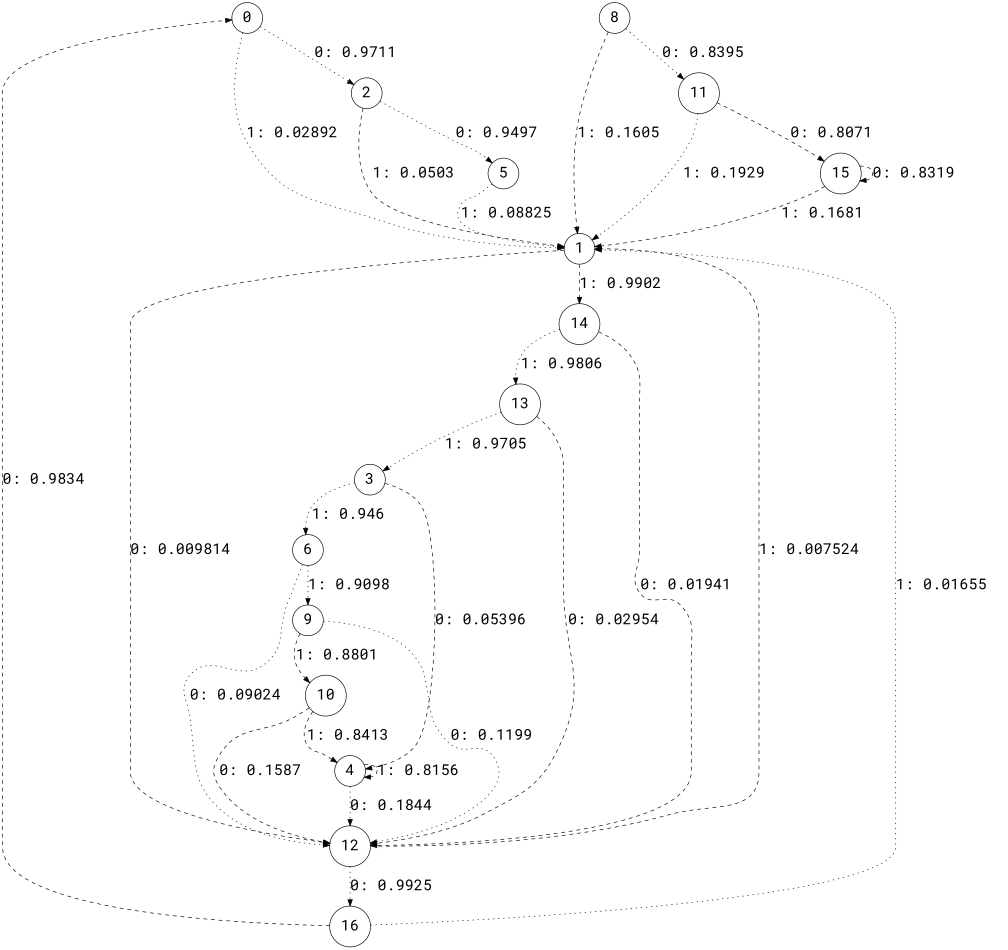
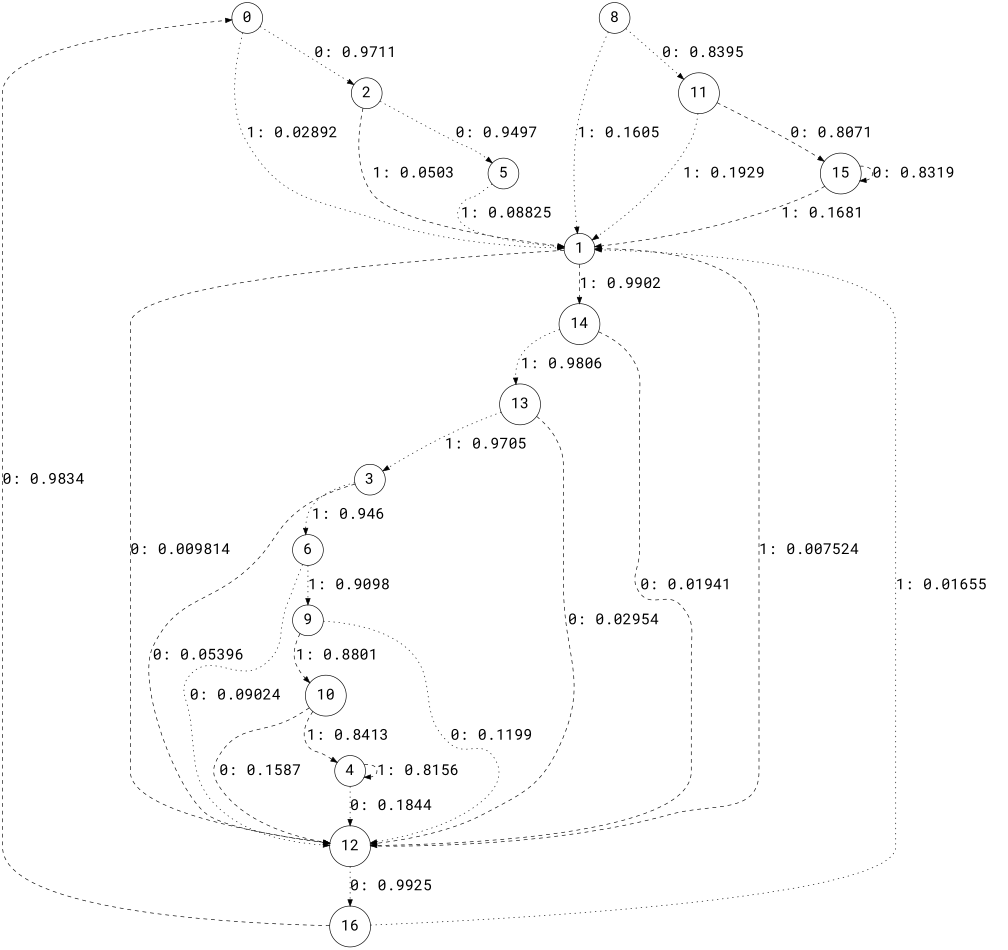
  digraph {
    fontname="Roboto Mono"
    node [fontname="Roboto Mono" fontsize=24 shape=circle]
    edge [fontname="Roboto Mono" fontsize=24 style=dotted]
    0
    2
    1
    5
    12
    14
    16
    13
    3
    6
    9
    10
    4
    8
    11
    15
    0 -> 2 [label="0: 0.9711   "]
    0 -> 1 [label="1: 0.02892  "]
    2 -> 1 [label="1: 0.0503   " style=dashed]
    2 -> 5 [label="0: 0.9497   "]
    1 -> 12 [label="0: 0.009814  " style=dashed]
    1 -> 14 [label="1: 0.9902   " style=dashed]
    5 -> 1 [label="1: 0.08825  "]
    12 -> 1 [label="1: 0.007524  " style=dashed]
    12 -> 16 [label="0: 0.9925   "]
    14 -> 12 [label="0: 0.01941  " style=dashed]
    14 -> 13 [label="1: 0.9806   "]
    16 -> 0 [label="0: 0.9834   " style=dashed]
    16 -> 1 [label="1: 0.01655  "]
    13 -> 12 [label="0: 0.02954  " style=dashed]
    13 -> 3 [label="1: 0.9705   "]
-   3 -> 4 [label="0: 0.05396  " style=dashed]
+   3 -> 12 [label="0: 0.05396  " style=dashed]
    3 -> 6 [label="1: 0.946    "]
    6 -> 12 [label="0: 0.09024  "]
    6 -> 9 [label="1: 0.9098   "]
    9 -> 12 [label="0: 0.1199   "]
    9 -> 10 [label="1: 0.8801   " style=dashed]
    10 -> 12 [label="0: 0.1587   " style=dashed]
    10 -> 4 [label="1: 0.8413   " style=dashed]
    4 -> 12 [label="0: 0.1844   "]
    4 -> 4 [label="1: 0.8156   " style=dashed]
-   8 -> 1 [label="1: 0.1605   " style=dashed]
+   8 -> 1 [label="1: 0.1605   "]
    8 -> 11 [label="0: 0.8395   "]
    11 -> 1 [label="1: 0.1929   "]
    11 -> 15 [label="0: 0.8071   " style=dashed]
    15 -> 1 [label="1: 0.1681   " style=dashed]
    15 -> 15 [label="0: 0.8319   " style=dashed]
  }
